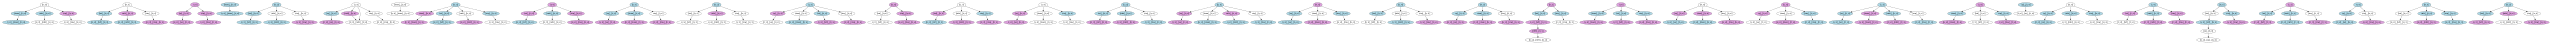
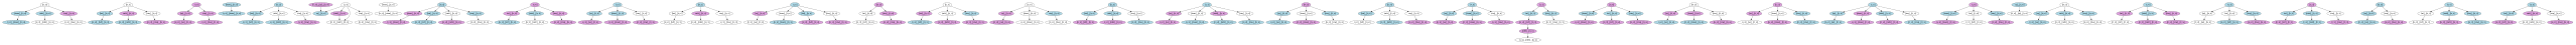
  strict digraph {
    fontname="Fira Sans"
    node [fillcolor=lightblue fontname="Fira Sans" style=filled]
    edge [fontname="Fira Sans" weight=1.0]
    "[(0, 0)]" [fillcolor=white]
    "[down]__[(0, 0)]"
    "[right]__[(0, 0)]"
    "[stay]__[(0, 0)]" [fillcolor=plum]
    "[(1, 0)]__[down]__[(0, 0)]"
    "[(0, 1)]__[right]__[(0, 0)]" [fillcolor=white]
    "[(0, 0)]__[stay]__[(0, 0)]" [fillcolor=white]
    "[(0, 1)]" [fillcolor=white]
    "[left]__[(0, 1)]"
    "[right]__[(0, 1)]" [fillcolor=plum]
    "[stay]__[(0, 1)]" [fillcolor=white]
    "[(0, 0)]__[left]__[(0, 1)]"
    "[(0, 2)]__[right]__[(0, 1)]"
    "[(0, 1)]__[stay]__[(0, 1)]" [fillcolor=plum]
    "[(1, 0)]" [fillcolor=plum]
    "[up]__[(1, 0)]" [fillcolor=plum]
    "[stay]__[(1, 0)]" [fillcolor=plum]
    "[(0, 0)]__[up]__[(1, 0)]" [fillcolor=plum]
    "[down]__[(1, 0)]"
    "[(2, 0)]__[down]__[(1, 0)]"
    "[(1, 0)]__[stay]__[(1, 0)]" [fillcolor=plum]
    "[(0, 2)]"
    "[left]__[(0, 2)]"
    "[right]__[(0, 2)]" [fillcolor=white]
    "[stay]__[(0, 2)]" [fillcolor=white]
    "[(0, 1)]__[left]__[(0, 2)]"
    "[(0, 3)]__[right]__[(0, 2)]"
    "[(0, 2)]__[stay]__[(0, 2)]" [fillcolor=plum]
    "[(2, 0)]" [fillcolor=white]
    "[up]__[(2, 0)]"
    "[right]__[(2, 0)]" [fillcolor=plum]
    "[stay]__[(2, 0)]" [fillcolor=white]
    "[(2, 1)]__[right]__[(2, 0)]" [fillcolor=white]
    "[(1, 0)]__[up]__[(2, 0)]" [fillcolor=plum]
    "[down]__[(2, 0)]" [fillcolor=white]
    "[(3, 0)]__[down]__[(2, 0)]" [fillcolor=white]
    "[(2, 0)]__[stay]__[(2, 0)]" [fillcolor=white]
    "[down]__[(0, 3)]" [fillcolor=plum]
    "[(0, 3)]"
    "[left]__[(0, 3)]"
    "[right]__[(0, 3)]" [fillcolor=white]
    "[stay]__[(0, 3)]"
    "[(1, 3)]__[down]__[(0, 3)]" [fillcolor=plum]
    "[(0, 2)]__[left]__[(0, 3)]"
    "[(0, 4)]__[right]__[(0, 3)]" [fillcolor=plum]
    "[(0, 3)]__[stay]__[(0, 3)]" [fillcolor=white]
    "[(0, 4)]" [fillcolor=plum]
    "[left]__[(0, 4)]" [fillcolor=plum]
    "[right]__[(0, 4)]"
    "[stay]__[(0, 4)]" [fillcolor=plum]
    "[(0, 3)]__[left]__[(0, 4)]"
    "[(0, 5)]__[right]__[(0, 4)]" [fillcolor=white]
    "[(0, 4)]__[stay]__[(0, 4)]" [fillcolor=plum]
    "[(1, 3)]"
    "[up]__[(1, 3)]"
    "[down]__[(1, 3)]"
    "[stay]__[(1, 3)]" [fillcolor=white]
    "[(0, 3)]__[up]__[(1, 3)]" [fillcolor=plum]
    "[(2, 3)]__[down]__[(1, 3)]" [fillcolor=plum]
    "[(1, 3)]__[stay]__[(1, 3)]" [fillcolor=plum]
    "[left]__[(0, 5)]" [fillcolor=white]
    "[(0, 5)]"
    "[right]__[(0, 5)]" [fillcolor=plum]
    "[stay]__[(0, 5)]" [fillcolor=white]
    "[(0, 4)]__[left]__[(0, 5)]" [fillcolor=white]
    "[(0, 6)]__[right]__[(0, 5)]" [fillcolor=white]
    "[(0, 5)]__[stay]__[(0, 5)]" [fillcolor=white]
    "[up]__[(2, 3)]" [fillcolor=plum]
    "[(2, 3)]"
    "[down]__[(2, 3)]" [fillcolor=white]
    "[left]__[(2, 3)]"
    "[stay]__[(2, 3)]" [fillcolor=white]
    "[(1, 3)]__[up]__[(2, 3)]" [fillcolor=white]
    "[(3, 3)]__[down]__[(2, 3)]"
    "[(2, 2)]__[left]__[(2, 3)]" [fillcolor=plum]
    "[(2, 3)]__[stay]__[(2, 3)]" [fillcolor=plum]
    "[(0, 6)]" [fillcolor=plum]
    "[left]__[(0, 6)]" [fillcolor=white]
    "[stay]__[(0, 6)]" [fillcolor=plum]
    "[(0, 5)]__[left]__[(0, 6)]" [fillcolor=white]
    "[(0, 6)]__[stay]__[(0, 6)]" [fillcolor=plum]
    "[(2, 1)]" [fillcolor=white]
    "[left]__[(2, 1)]" [fillcolor=plum]
    "[right]__[(2, 1)]" [fillcolor=white]
    "[stay]__[(2, 1)]"
    "[(2, 0)]__[left]__[(2, 1)]"
    "[(2, 2)]__[right]__[(2, 1)]" [fillcolor=plum]
    "[(2, 1)]__[stay]__[(2, 1)]" [fillcolor=plum]
    "[(3, 0)]" [fillcolor=white]
    "[up]__[(3, 0)]" [fillcolor=plum]
    "[down]__[(3, 0)]" [fillcolor=white]
    "[stay]__[(3, 0)]"
    "[(2, 0)]__[up]__[(3, 0)]" [fillcolor=plum]
    "[(4, 0)]__[down]__[(3, 0)]" [fillcolor=white]
    "[(3, 0)]__[stay]__[(3, 0)]" [fillcolor=white]
    "[(2, 2)]"
    "[left]__[(2, 2)]"
    "[right]__[(2, 2)]"
    "[stay]__[(2, 2)]" [fillcolor=white]
    "[(2, 1)]__[left]__[(2, 2)]" [fillcolor=plum]
    "[(2, 3)]__[right]__[(2, 2)]" [fillcolor=plum]
    "[(2, 2)]__[stay]__[(2, 2)]"
    "[up]__[(3, 3)]" [fillcolor=plum]
    "[(3, 3)]"
    "[down]__[(3, 3)]" [fillcolor=white]
    "[right]__[(3, 3)]" [fillcolor=plum]
    "[stay]__[(3, 3)]" [fillcolor=white]
    "[(2, 3)]__[up]__[(3, 3)]" [fillcolor=plum]
    "[(4, 3)]__[down]__[(3, 3)]"
    "[(3, 4)]__[right]__[(3, 3)]"
    "[(3, 3)]__[stay]__[(3, 3)]"
    "[(4, 0)]" [fillcolor=plum]
    "[up]__[(4, 0)]"
    "[down]__[(4, 0)]" [fillcolor=white]
    "[stay]__[(4, 0)]"
    "[(3, 0)]__[up]__[(4, 0)]"
    "[(5, 0)]__[down]__[(4, 0)]" [fillcolor=plum]
    "[(4, 0)]__[stay]__[(4, 0)]" [fillcolor=white]
    "[(3, 4)]"
    "[left]__[(3, 4)]"
    "[right]__[(3, 4)]" [fillcolor=white]
    "[stay]__[(3, 4)]" [fillcolor=white]
    "[(3, 3)]__[left]__[(3, 4)]" [fillcolor=white]
    "[(3, 5)]__[right]__[(3, 4)]"
    "[(3, 4)]__[stay]__[(3, 4)]" [fillcolor=plum]
    "[(4, 3)]"
    "[up]__[(4, 3)]"
    "[down]__[(4, 3)]"
    "[stay]__[(4, 3)]" [fillcolor=white]
    "[(3, 3)]__[up]__[(4, 3)]" [fillcolor=plum]
    "[(5, 3)]__[down]__[(4, 3)]" [fillcolor=plum]
    "[(4, 3)]__[stay]__[(4, 3)]" [fillcolor=plum]
    "[(3, 5)]" [fillcolor=plum]
    "[left]__[(3, 5)]"
    "[stay]__[(3, 5)]"
    "[(3, 4)]__[left]__[(3, 5)]" [fillcolor=plum]
    "[right]__[(3, 5)]" [fillcolor=plum]
    "[(3, 6)]__[right]__[(3, 5)]" [fillcolor=white]
    "[(3, 5)]__[stay]__[(3, 5)]" [fillcolor=white]
    "[(3, 6)]" [fillcolor=plum]
    "[down]__[(3, 6)]"
    "[left]__[(3, 6)]"
    "[stay]__[(3, 6)]"
    "[(4, 6)]__[down]__[(3, 6)]" [fillcolor=plum]
    "[(3, 5)]__[left]__[(3, 6)]" [fillcolor=plum]
    "[(3, 6)]__[stay]__[(3, 6)]" [fillcolor=plum]
    "[(4, 6)]" [fillcolor=white]
    "[up]__[(4, 6)]" [fillcolor=plum]
    "[down]__[(4, 6)]" [fillcolor=plum]
    "[stay]__[(4, 6)]" [fillcolor=white]
    "[(3, 6)]__[up]__[(4, 6)]"
    "[(5, 6)]__[down]__[(4, 6)]"
    "[(4, 6)]__[stay]__[(4, 6)]" [fillcolor=plum]
    "[(5, 0)]" [fillcolor=plum]
    "[up]__[(5, 0)]" [fillcolor=plum]
    "[down]__[(5, 0)]" [fillcolor=white]
    "[stay]__[(5, 0)]"
    "[(4, 0)]__[up]__[(5, 0)]" [fillcolor=white]
    "[(6, 0)]__[down]__[(5, 0)]" [fillcolor=plum]
    "[(5, 0)]__[stay]__[(5, 0)]"
    "[(5, 3)]"
    "[up]__[(5, 3)]"
    "[down]__[(5, 3)]" [fillcolor=plum]
    "[right]__[(5, 3)]"
    "[stay]__[(5, 3)]" [fillcolor=white]
    "[(4, 3)]__[up]__[(5, 3)]"
    "[(6, 3)]__[down]__[(5, 3)]" [fillcolor=plum]
    "[(5, 4)]__[right]__[(5, 3)]" [fillcolor=plum]
    "[(5, 3)]__[stay]__[(5, 3)]"
    "[(5, 6)]" [fillcolor=plum]
    "[down]__[(5, 6)]"
    "[left]__[(5, 6)]" [fillcolor=white]
    "[stay]__[(5, 6)]"
    "[(4, 6)]__[up]__[(5, 6)]" [fillcolor=white]
    "[up]__[(5, 6)]"
    "[(6, 6)]__[down]__[(5, 6)]" [fillcolor=plum]
    "[(5, 5)]__[left]__[(5, 6)]" [fillcolor=white]
    "[(5, 6)]__[stay]__[(5, 6)]" [fillcolor=plum]
    "[(6, 0)]" [fillcolor=white]
    "[up]__[(6, 0)]"
    "[right]__[(6, 0)]"
    "[stay]__[(6, 0)]"
    "[(5, 0)]__[up]__[(6, 0)]"
    "[(6, 1)]__[right]__[(6, 0)]" [fillcolor=white]
    "[(6, 0)]__[stay]__[(6, 0)]" [fillcolor=white]
    "[left]__[(5, 4)]" [fillcolor=plum]
    "[(5, 4)]"
    "[right]__[(5, 4)]"
    "[stay]__[(5, 4)]" [fillcolor=plum]
    "[(5, 3)]__[left]__[(5, 4)]" [fillcolor=white]
    "[(5, 5)]__[right]__[(5, 4)]" [fillcolor=plum]
    "[(5, 4)]__[stay]__[(5, 4)]" [fillcolor=plum]
    "[up]__[(6, 3)]" [fillcolor=white]
    "[(6, 3)]"
    "[left]__[(6, 3)]" [fillcolor=white]
    "[stay]__[(6, 3)]"
    "[(5, 3)]__[up]__[(6, 3)]" [fillcolor=white]
    "[(6, 2)]__[left]__[(6, 3)]"
    "[(6, 3)]__[stay]__[(6, 3)]" [fillcolor=plum]
    "[(5, 5)]" [fillcolor=plum]
    "[left]__[(5, 5)]"
    "[right]__[(5, 5)]"
    "[stay]__[(5, 5)]" [fillcolor=white]
    "[(5, 4)]__[left]__[(5, 5)]" [fillcolor=plum]
    "[(5, 6)]__[right]__[(5, 5)]"
    "[(5, 5)]__[stay]__[(5, 5)]" [fillcolor=plum]
    "[(6, 6)]"
    "[up]__[(6, 6)]"
    "[stay]__[(6, 6)]" [fillcolor=white]
    "[(5, 6)]__[up]__[(6, 6)]"
    "[(6, 6)]__[stay]__[(6, 6)]" [fillcolor=plum]
    "[left]__[(6, 1)]" [fillcolor=white]
    "[(6, 1)]"
    "[right]__[(6, 1)]"
    "[stay]__[(6, 1)]"
    "[(6, 0)]__[left]__[(6, 1)]" [fillcolor=white]
    "[(6, 2)]__[right]__[(6, 1)]" [fillcolor=plum]
    "[(6, 1)]__[stay]__[(6, 1)]"
    "[(6, 2)]"
    "[left]__[(6, 2)]"
    "[right]__[(6, 2)]" [fillcolor=plum]
    "[stay]__[(6, 2)]" [fillcolor=white]
    "[(6, 1)]__[left]__[(6, 2)]" [fillcolor=plum]
    "[(6, 3)]__[right]__[(6, 2)]" [fillcolor=white]
    "[(6, 2)]__[stay]__[(6, 2)]" [fillcolor=plum]
    "[(0, 0)]" -> "[down]__[(0, 0)]" [weight=""]
    "[(0, 0)]" -> "[right]__[(0, 0)]" [weight=""]
    "[(0, 0)]" -> "[stay]__[(0, 0)]" [weight=""]
    "[down]__[(0, 0)]" -> "[(1, 0)]__[down]__[(0, 0)]"
    "[right]__[(0, 0)]" -> "[(0, 1)]__[right]__[(0, 0)]"
    "[stay]__[(0, 0)]" -> "[(0, 0)]__[stay]__[(0, 0)]"
    "[(0, 1)]" -> "[left]__[(0, 1)]" [weight=""]
    "[(0, 1)]" -> "[right]__[(0, 1)]" [weight=""]
    "[(0, 1)]" -> "[stay]__[(0, 1)]" [weight=""]
    "[left]__[(0, 1)]" -> "[(0, 0)]__[left]__[(0, 1)]"
    "[right]__[(0, 1)]" -> "[(0, 2)]__[right]__[(0, 1)]"
    "[stay]__[(0, 1)]" -> "[(0, 1)]__[stay]__[(0, 1)]"
    "[(1, 0)]" -> "[up]__[(1, 0)]" [weight=""]
    "[(1, 0)]" -> "[stay]__[(1, 0)]" [weight=""]
    "[up]__[(1, 0)]" -> "[(0, 0)]__[up]__[(1, 0)]"
    "[stay]__[(1, 0)]" -> "[(1, 0)]__[stay]__[(1, 0)]"
    "[down]__[(1, 0)]" -> "[(2, 0)]__[down]__[(1, 0)]"
    "[(0, 2)]" -> "[left]__[(0, 2)]" [weight=""]
    "[(0, 2)]" -> "[right]__[(0, 2)]" [weight=""]
    "[(0, 2)]" -> "[stay]__[(0, 2)]" [weight=""]
    "[left]__[(0, 2)]" -> "[(0, 1)]__[left]__[(0, 2)]"
    "[right]__[(0, 2)]" -> "[(0, 3)]__[right]__[(0, 2)]"
    "[stay]__[(0, 2)]" -> "[(0, 2)]__[stay]__[(0, 2)]"
    "[(2, 0)]" -> "[up]__[(2, 0)]" [weight=""]
    "[(2, 0)]" -> "[right]__[(2, 0)]" [weight=""]
    "[(2, 0)]" -> "[stay]__[(2, 0)]" [weight=""]
    "[(2, 0)]" -> "[(2, 1)]__[right]__[(2, 0)]" [weight=""]
-   "[up]__[(2, 0)]" -> "[(1, 0)]__[up]__[(2, 0)]"
+   "[(1, 0)]__[up]__[(2, 0)]" -> "[up]__[(2, 0)]"
    "[right]__[(2, 0)]" -> "[(2, 1)]__[right]__[(2, 0)]"
    "[stay]__[(2, 0)]" -> "[(2, 0)]__[stay]__[(2, 0)]"
    "[down]__[(2, 0)]" -> "[(3, 0)]__[down]__[(2, 0)]"
    "[down]__[(0, 3)]" -> "[(1, 3)]__[down]__[(0, 3)]"
    "[(0, 3)]" -> "[down]__[(0, 3)]" [weight=""]
    "[(0, 3)]" -> "[left]__[(0, 3)]" [weight=""]
    "[(0, 3)]" -> "[right]__[(0, 3)]" [weight=""]
    "[(0, 3)]" -> "[stay]__[(0, 3)]" [weight=""]
    "[left]__[(0, 3)]" -> "[(0, 2)]__[left]__[(0, 3)]"
    "[right]__[(0, 3)]" -> "[(0, 4)]__[right]__[(0, 3)]"
    "[stay]__[(0, 3)]" -> "[(0, 3)]__[stay]__[(0, 3)]"
    "[(0, 4)]" -> "[left]__[(0, 4)]" [weight=""]
    "[(0, 4)]" -> "[right]__[(0, 4)]" [weight=""]
    "[(0, 4)]" -> "[stay]__[(0, 4)]" [weight=""]
    "[left]__[(0, 4)]" -> "[(0, 3)]__[left]__[(0, 4)]"
    "[right]__[(0, 4)]" -> "[(0, 5)]__[right]__[(0, 4)]"
    "[stay]__[(0, 4)]" -> "[(0, 4)]__[stay]__[(0, 4)]"
    "[(1, 3)]" -> "[up]__[(1, 3)]" [weight=""]
    "[(1, 3)]" -> "[down]__[(1, 3)]" [weight=""]
    "[(1, 3)]" -> "[stay]__[(1, 3)]" [weight=""]
    "[up]__[(1, 3)]" -> "[(0, 3)]__[up]__[(1, 3)]"
    "[down]__[(1, 3)]" -> "[(2, 3)]__[down]__[(1, 3)]"
    "[stay]__[(1, 3)]" -> "[(1, 3)]__[stay]__[(1, 3)]"
    "[left]__[(0, 5)]" -> "[(0, 4)]__[left]__[(0, 5)]"
    "[(0, 5)]" -> "[left]__[(0, 5)]" [weight=""]
    "[(0, 5)]" -> "[right]__[(0, 5)]" [weight=""]
    "[(0, 5)]" -> "[stay]__[(0, 5)]" [weight=""]
    "[right]__[(0, 5)]" -> "[(0, 6)]__[right]__[(0, 5)]"
    "[stay]__[(0, 5)]" -> "[(0, 5)]__[stay]__[(0, 5)]"
    "[up]__[(2, 3)]" -> "[(1, 3)]__[up]__[(2, 3)]"
    "[(2, 3)]" -> "[up]__[(2, 3)]" [weight=""]
    "[(2, 3)]" -> "[down]__[(2, 3)]" [weight=""]
    "[(2, 3)]" -> "[left]__[(2, 3)]" [weight=""]
    "[(2, 3)]" -> "[stay]__[(2, 3)]" [weight=""]
    "[down]__[(2, 3)]" -> "[(3, 3)]__[down]__[(2, 3)]"
    "[left]__[(2, 3)]" -> "[(2, 2)]__[left]__[(2, 3)]"
    "[stay]__[(2, 3)]" -> "[(2, 3)]__[stay]__[(2, 3)]"
    "[(0, 6)]" -> "[left]__[(0, 6)]" [weight=""]
    "[(0, 6)]" -> "[stay]__[(0, 6)]" [weight=""]
    "[left]__[(0, 6)]" -> "[(0, 5)]__[left]__[(0, 6)]"
    "[stay]__[(0, 6)]" -> "[(0, 6)]__[stay]__[(0, 6)]"
    "[(2, 1)]" -> "[left]__[(2, 1)]" [weight=""]
    "[(2, 1)]" -> "[right]__[(2, 1)]" [weight=""]
    "[(2, 1)]" -> "[stay]__[(2, 1)]" [weight=""]
    "[left]__[(2, 1)]" -> "[(2, 0)]__[left]__[(2, 1)]"
    "[right]__[(2, 1)]" -> "[(2, 2)]__[right]__[(2, 1)]"
    "[stay]__[(2, 1)]" -> "[(2, 1)]__[stay]__[(2, 1)]"
    "[(3, 0)]" -> "[up]__[(3, 0)]" [weight=""]
    "[(3, 0)]" -> "[down]__[(3, 0)]" [weight=""]
    "[(3, 0)]" -> "[stay]__[(3, 0)]" [weight=""]
    "[up]__[(3, 0)]" -> "[(2, 0)]__[up]__[(3, 0)]"
    "[down]__[(3, 0)]" -> "[(4, 0)]__[down]__[(3, 0)]"
    "[stay]__[(3, 0)]" -> "[(3, 0)]__[stay]__[(3, 0)]"
    "[(2, 2)]" -> "[left]__[(2, 2)]" [weight=""]
    "[(2, 2)]" -> "[right]__[(2, 2)]" [weight=""]
    "[(2, 2)]" -> "[stay]__[(2, 2)]" [weight=""]
    "[left]__[(2, 2)]" -> "[(2, 1)]__[left]__[(2, 2)]"
    "[right]__[(2, 2)]" -> "[(2, 3)]__[right]__[(2, 2)]"
    "[stay]__[(2, 2)]" -> "[(2, 2)]__[stay]__[(2, 2)]"
    "[up]__[(3, 3)]" -> "[(2, 3)]__[up]__[(3, 3)]"
    "[(3, 3)]" -> "[up]__[(3, 3)]" [weight=""]
    "[(3, 3)]" -> "[down]__[(3, 3)]" [weight=""]
    "[(3, 3)]" -> "[right]__[(3, 3)]" [weight=""]
    "[(3, 3)]" -> "[stay]__[(3, 3)]" [weight=""]
    "[down]__[(3, 3)]" -> "[(4, 3)]__[down]__[(3, 3)]"
    "[right]__[(3, 3)]" -> "[(3, 4)]__[right]__[(3, 3)]"
    "[stay]__[(3, 3)]" -> "[(3, 3)]__[stay]__[(3, 3)]"
    "[(4, 0)]" -> "[up]__[(4, 0)]" [weight=""]
    "[(4, 0)]" -> "[down]__[(4, 0)]" [weight=""]
    "[(4, 0)]" -> "[stay]__[(4, 0)]" [weight=""]
    "[up]__[(4, 0)]" -> "[(3, 0)]__[up]__[(4, 0)]"
    "[down]__[(4, 0)]" -> "[(5, 0)]__[down]__[(4, 0)]"
    "[stay]__[(4, 0)]" -> "[(4, 0)]__[stay]__[(4, 0)]"
    "[(3, 4)]" -> "[left]__[(3, 4)]" [weight=""]
    "[(3, 4)]" -> "[right]__[(3, 4)]" [weight=""]
    "[(3, 4)]" -> "[stay]__[(3, 4)]" [weight=""]
    "[left]__[(3, 4)]" -> "[(3, 3)]__[left]__[(3, 4)]"
    "[right]__[(3, 4)]" -> "[(3, 5)]__[right]__[(3, 4)]"
    "[stay]__[(3, 4)]" -> "[(3, 4)]__[stay]__[(3, 4)]"
    "[(4, 3)]" -> "[up]__[(4, 3)]" [weight=""]
    "[(4, 3)]" -> "[down]__[(4, 3)]" [weight=""]
    "[(4, 3)]" -> "[stay]__[(4, 3)]" [weight=""]
    "[up]__[(4, 3)]" -> "[(3, 3)]__[up]__[(4, 3)]"
    "[down]__[(4, 3)]" -> "[(5, 3)]__[down]__[(4, 3)]"
    "[stay]__[(4, 3)]" -> "[(4, 3)]__[stay]__[(4, 3)]"
    "[(3, 5)]" -> "[left]__[(3, 5)]" [weight=""]
    "[(3, 5)]" -> "[stay]__[(3, 5)]" [weight=""]
    "[left]__[(3, 5)]" -> "[(3, 4)]__[left]__[(3, 5)]"
    "[stay]__[(3, 5)]" -> "[(3, 5)]__[stay]__[(3, 5)]"
    "[(3, 4)]__[left]__[(3, 5)]" -> "[right]__[(3, 5)]" [weight=""]
    "[right]__[(3, 5)]" -> "[(3, 6)]__[right]__[(3, 5)]"
    "[(3, 6)]" -> "[down]__[(3, 6)]" [weight=""]
    "[(3, 6)]" -> "[left]__[(3, 6)]" [weight=""]
    "[(3, 6)]" -> "[stay]__[(3, 6)]" [weight=""]
    "[down]__[(3, 6)]" -> "[(4, 6)]__[down]__[(3, 6)]"
    "[left]__[(3, 6)]" -> "[(3, 5)]__[left]__[(3, 6)]"
    "[stay]__[(3, 6)]" -> "[(3, 6)]__[stay]__[(3, 6)]"
    "[(4, 6)]" -> "[up]__[(4, 6)]" [weight=""]
    "[(4, 6)]" -> "[down]__[(4, 6)]" [weight=""]
    "[(4, 6)]" -> "[stay]__[(4, 6)]" [weight=""]
    "[up]__[(4, 6)]" -> "[(3, 6)]__[up]__[(4, 6)]"
    "[down]__[(4, 6)]" -> "[(5, 6)]__[down]__[(4, 6)]"
    "[stay]__[(4, 6)]" -> "[(4, 6)]__[stay]__[(4, 6)]"
    "[(5, 0)]" -> "[up]__[(5, 0)]" [weight=""]
    "[(5, 0)]" -> "[down]__[(5, 0)]" [weight=""]
    "[(5, 0)]" -> "[stay]__[(5, 0)]" [weight=""]
    "[up]__[(5, 0)]" -> "[(4, 0)]__[up]__[(5, 0)]"
    "[down]__[(5, 0)]" -> "[(6, 0)]__[down]__[(5, 0)]"
    "[stay]__[(5, 0)]" -> "[(5, 0)]__[stay]__[(5, 0)]"
    "[(5, 3)]" -> "[up]__[(5, 3)]" [weight=""]
    "[(5, 3)]" -> "[down]__[(5, 3)]" [weight=""]
    "[(5, 3)]" -> "[right]__[(5, 3)]" [weight=""]
    "[(5, 3)]" -> "[stay]__[(5, 3)]" [weight=""]
    "[up]__[(5, 3)]" -> "[(4, 3)]__[up]__[(5, 3)]"
    "[down]__[(5, 3)]" -> "[(6, 3)]__[down]__[(5, 3)]"
    "[right]__[(5, 3)]" -> "[(5, 4)]__[right]__[(5, 3)]"
    "[stay]__[(5, 3)]" -> "[(5, 3)]__[stay]__[(5, 3)]"
    "[(5, 6)]" -> "[down]__[(5, 6)]" [weight=""]
    "[(5, 6)]" -> "[left]__[(5, 6)]" [weight=""]
    "[(5, 6)]" -> "[stay]__[(5, 6)]" [weight=""]
    "[down]__[(5, 6)]" -> "[(6, 6)]__[down]__[(5, 6)]"
    "[left]__[(5, 6)]" -> "[(5, 5)]__[left]__[(5, 6)]"
    "[stay]__[(5, 6)]" -> "[(5, 6)]__[stay]__[(5, 6)]"
    "[up]__[(5, 6)]" -> "[(4, 6)]__[up]__[(5, 6)]"
    "[(6, 0)]" -> "[up]__[(6, 0)]" [weight=""]
    "[(6, 0)]" -> "[right]__[(6, 0)]" [weight=""]
    "[(6, 0)]" -> "[stay]__[(6, 0)]" [weight=""]
    "[up]__[(6, 0)]" -> "[(5, 0)]__[up]__[(6, 0)]"
    "[right]__[(6, 0)]" -> "[(6, 1)]__[right]__[(6, 0)]"
    "[stay]__[(6, 0)]" -> "[(6, 0)]__[stay]__[(6, 0)]"
    "[left]__[(5, 4)]" -> "[(5, 3)]__[left]__[(5, 4)]"
    "[(5, 4)]" -> "[left]__[(5, 4)]" [weight=""]
    "[(5, 4)]" -> "[right]__[(5, 4)]" [weight=""]
    "[(5, 4)]" -> "[stay]__[(5, 4)]" [weight=""]
    "[right]__[(5, 4)]" -> "[(5, 5)]__[right]__[(5, 4)]"
    "[stay]__[(5, 4)]" -> "[(5, 4)]__[stay]__[(5, 4)]"
    "[up]__[(6, 3)]" -> "[(5, 3)]__[up]__[(6, 3)]"
-   "[(6, 2)]__[left]__[(6, 3)]" -> "[up]__[(6, 3)]" [weight=""]
+   "[(6, 3)]" -> "[up]__[(6, 3)]" [weight=""]
    "[(6, 3)]" -> "[left]__[(6, 3)]" [weight=""]
    "[(6, 3)]" -> "[stay]__[(6, 3)]" [weight=""]
    "[left]__[(6, 3)]" -> "[(6, 2)]__[left]__[(6, 3)]"
    "[stay]__[(6, 3)]" -> "[(6, 3)]__[stay]__[(6, 3)]"
    "[(5, 5)]" -> "[left]__[(5, 5)]" [weight=""]
    "[(5, 5)]" -> "[right]__[(5, 5)]" [weight=""]
    "[(5, 5)]" -> "[stay]__[(5, 5)]" [weight=""]
    "[left]__[(5, 5)]" -> "[(5, 4)]__[left]__[(5, 5)]"
    "[right]__[(5, 5)]" -> "[(5, 6)]__[right]__[(5, 5)]"
    "[stay]__[(5, 5)]" -> "[(5, 5)]__[stay]__[(5, 5)]"
    "[(6, 6)]" -> "[up]__[(6, 6)]" [weight=""]
    "[(6, 6)]" -> "[stay]__[(6, 6)]" [weight=""]
    "[up]__[(6, 6)]" -> "[(5, 6)]__[up]__[(6, 6)]"
    "[stay]__[(6, 6)]" -> "[(6, 6)]__[stay]__[(6, 6)]"
    "[left]__[(6, 1)]" -> "[(6, 0)]__[left]__[(6, 1)]"
    "[(6, 1)]" -> "[left]__[(6, 1)]" [weight=""]
    "[(6, 1)]" -> "[right]__[(6, 1)]" [weight=""]
    "[(6, 1)]" -> "[stay]__[(6, 1)]" [weight=""]
    "[right]__[(6, 1)]" -> "[(6, 2)]__[right]__[(6, 1)]"
    "[stay]__[(6, 1)]" -> "[(6, 1)]__[stay]__[(6, 1)]"
    "[(6, 2)]" -> "[left]__[(6, 2)]" [weight=""]
    "[(6, 2)]" -> "[right]__[(6, 2)]" [weight=""]
    "[(6, 2)]" -> "[stay]__[(6, 2)]" [weight=""]
    "[left]__[(6, 2)]" -> "[(6, 1)]__[left]__[(6, 2)]"
    "[right]__[(6, 2)]" -> "[(6, 3)]__[right]__[(6, 2)]"
    "[stay]__[(6, 2)]" -> "[(6, 2)]__[stay]__[(6, 2)]"
  }
